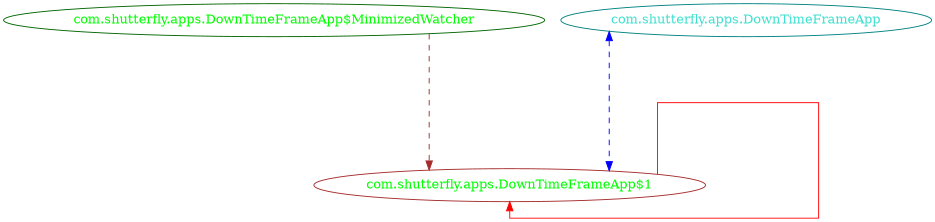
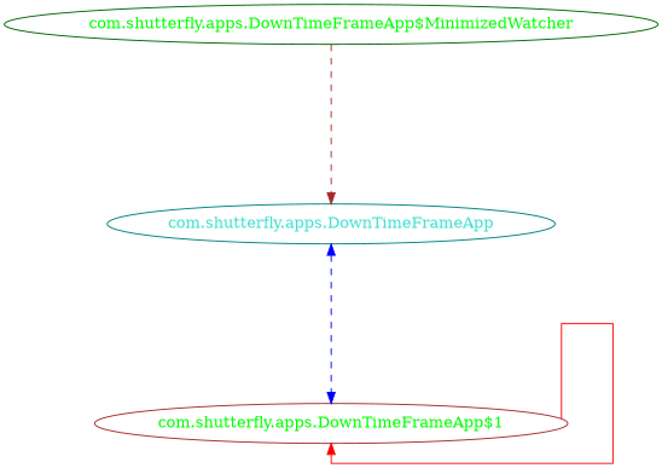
  digraph {
    concentrate=true
    rankdir=TB
    ranksep=2.0
    splines=ortho
    node [fontcolor=green]
    edge [style=dashed]
    "com.shutterfly.apps.DownTimeFrameApp$1" [color=brown]
    "com.shutterfly.apps.DownTimeFrameApp$MinimizedWatcher" [color=darkgreen]
    "com.shutterfly.apps.DownTimeFrameApp" [color=teal fontcolor=turquoise]
    "com.shutterfly.apps.DownTimeFrameApp$1" -> "com.shutterfly.apps.DownTimeFrameApp$1" [color=red style=solid]
-   "com.shutterfly.apps.DownTimeFrameApp$MinimizedWatcher" -> "com.shutterfly.apps.DownTimeFrameApp$1" [color=brown]
+   "com.shutterfly.apps.DownTimeFrameApp$MinimizedWatcher" -> "com.shutterfly.apps.DownTimeFrameApp" [color=brown]
    "com.shutterfly.apps.DownTimeFrameApp" -> "com.shutterfly.apps.DownTimeFrameApp$1" [color=blue dir=both]
  }
